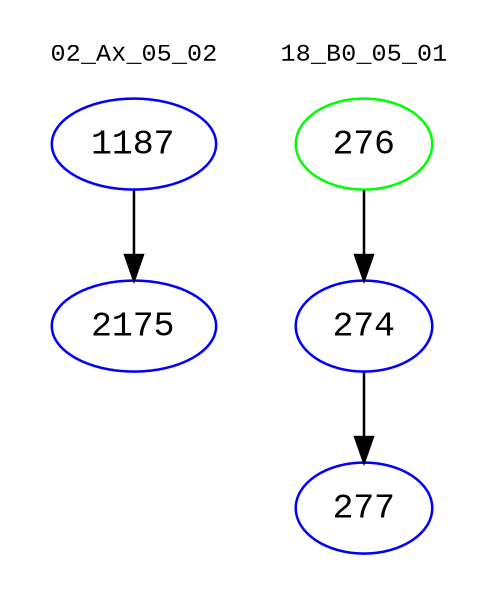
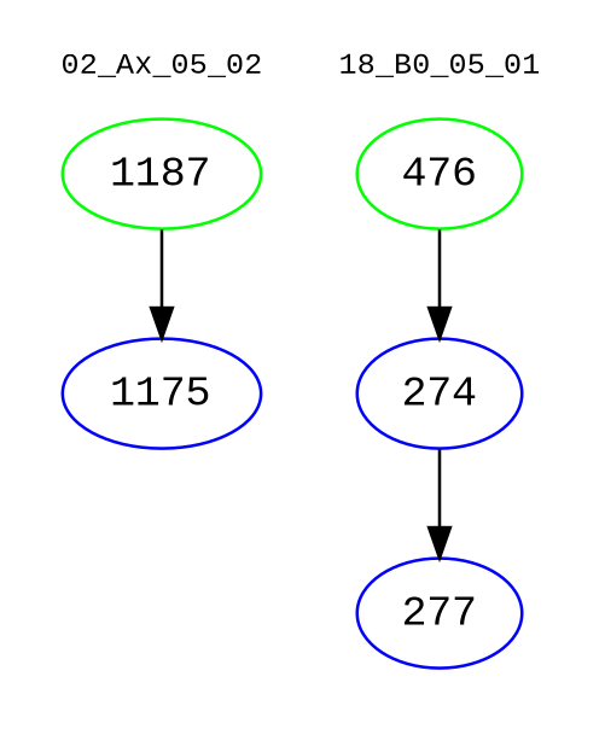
  digraph {
    fontname="Liberation Mono"
    node [color=blue fontname="Liberation Mono"]
    edge [color=black fontname="Liberation Mono"]
-   n1 [label=1187]
-   n2 [label=2175]
-   n3 [color=green label=276]
+   n1 [color=green label=1187]
+   n2 [label=1175]
+   n3 [color=green label=476]
    n4 [label=274]
    n5 [label=277]
    subgraph cluster_1 {
      color=white
      fontsize=10
      label="02_Ax_05_02"
      n1
      n2
    }
    subgraph cluster_2 {
      color=white
      fontsize=10
      label="18_B0_05_01"
      n3
      n4
      n5
    }
    n1 -> n2
    n3 -> n4
    n4 -> n5
  }
